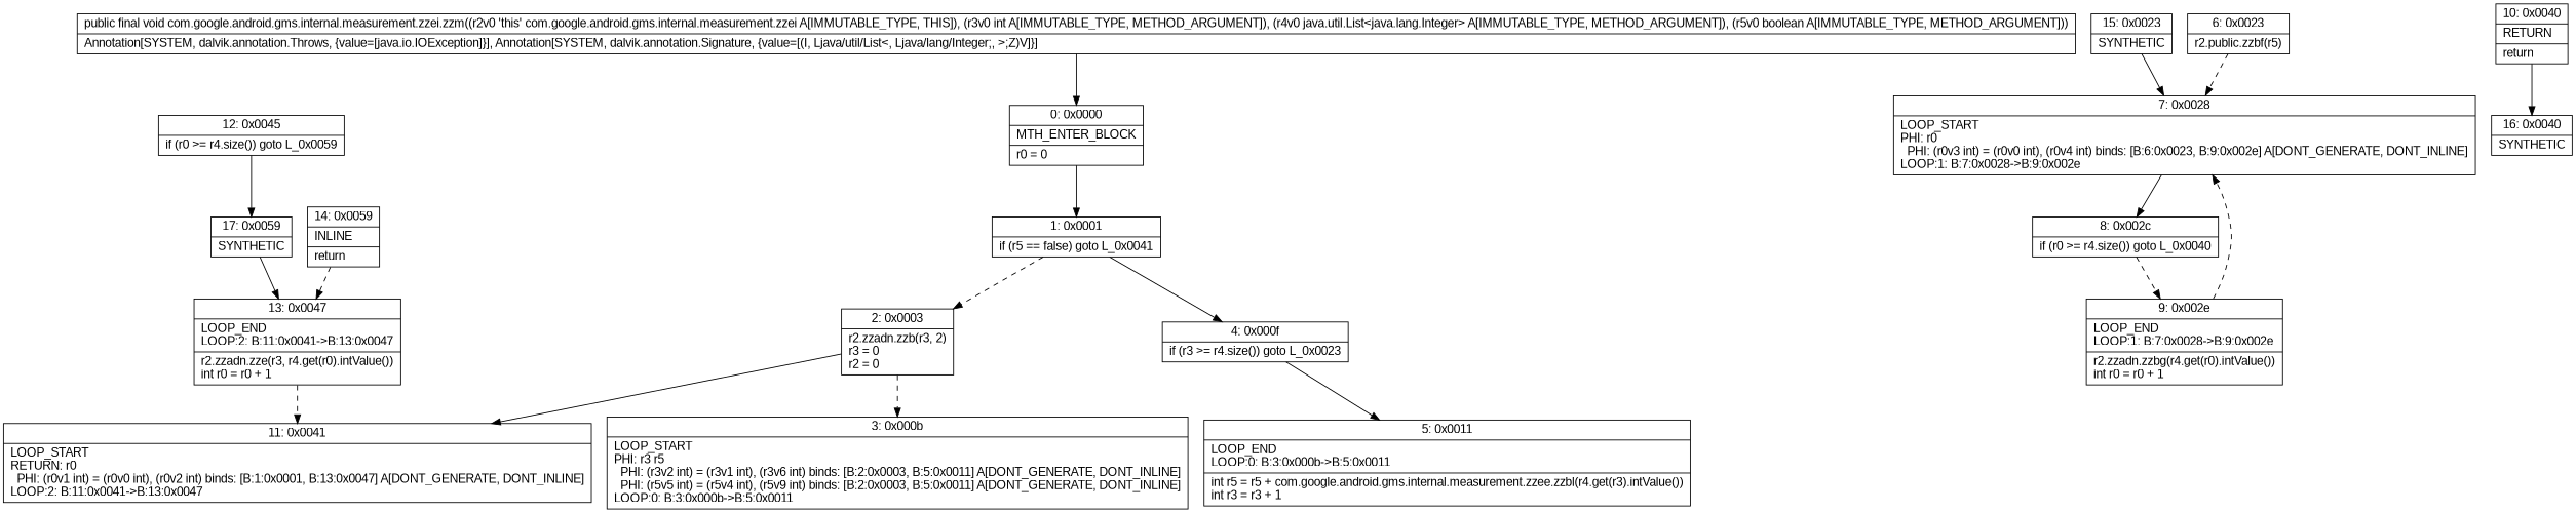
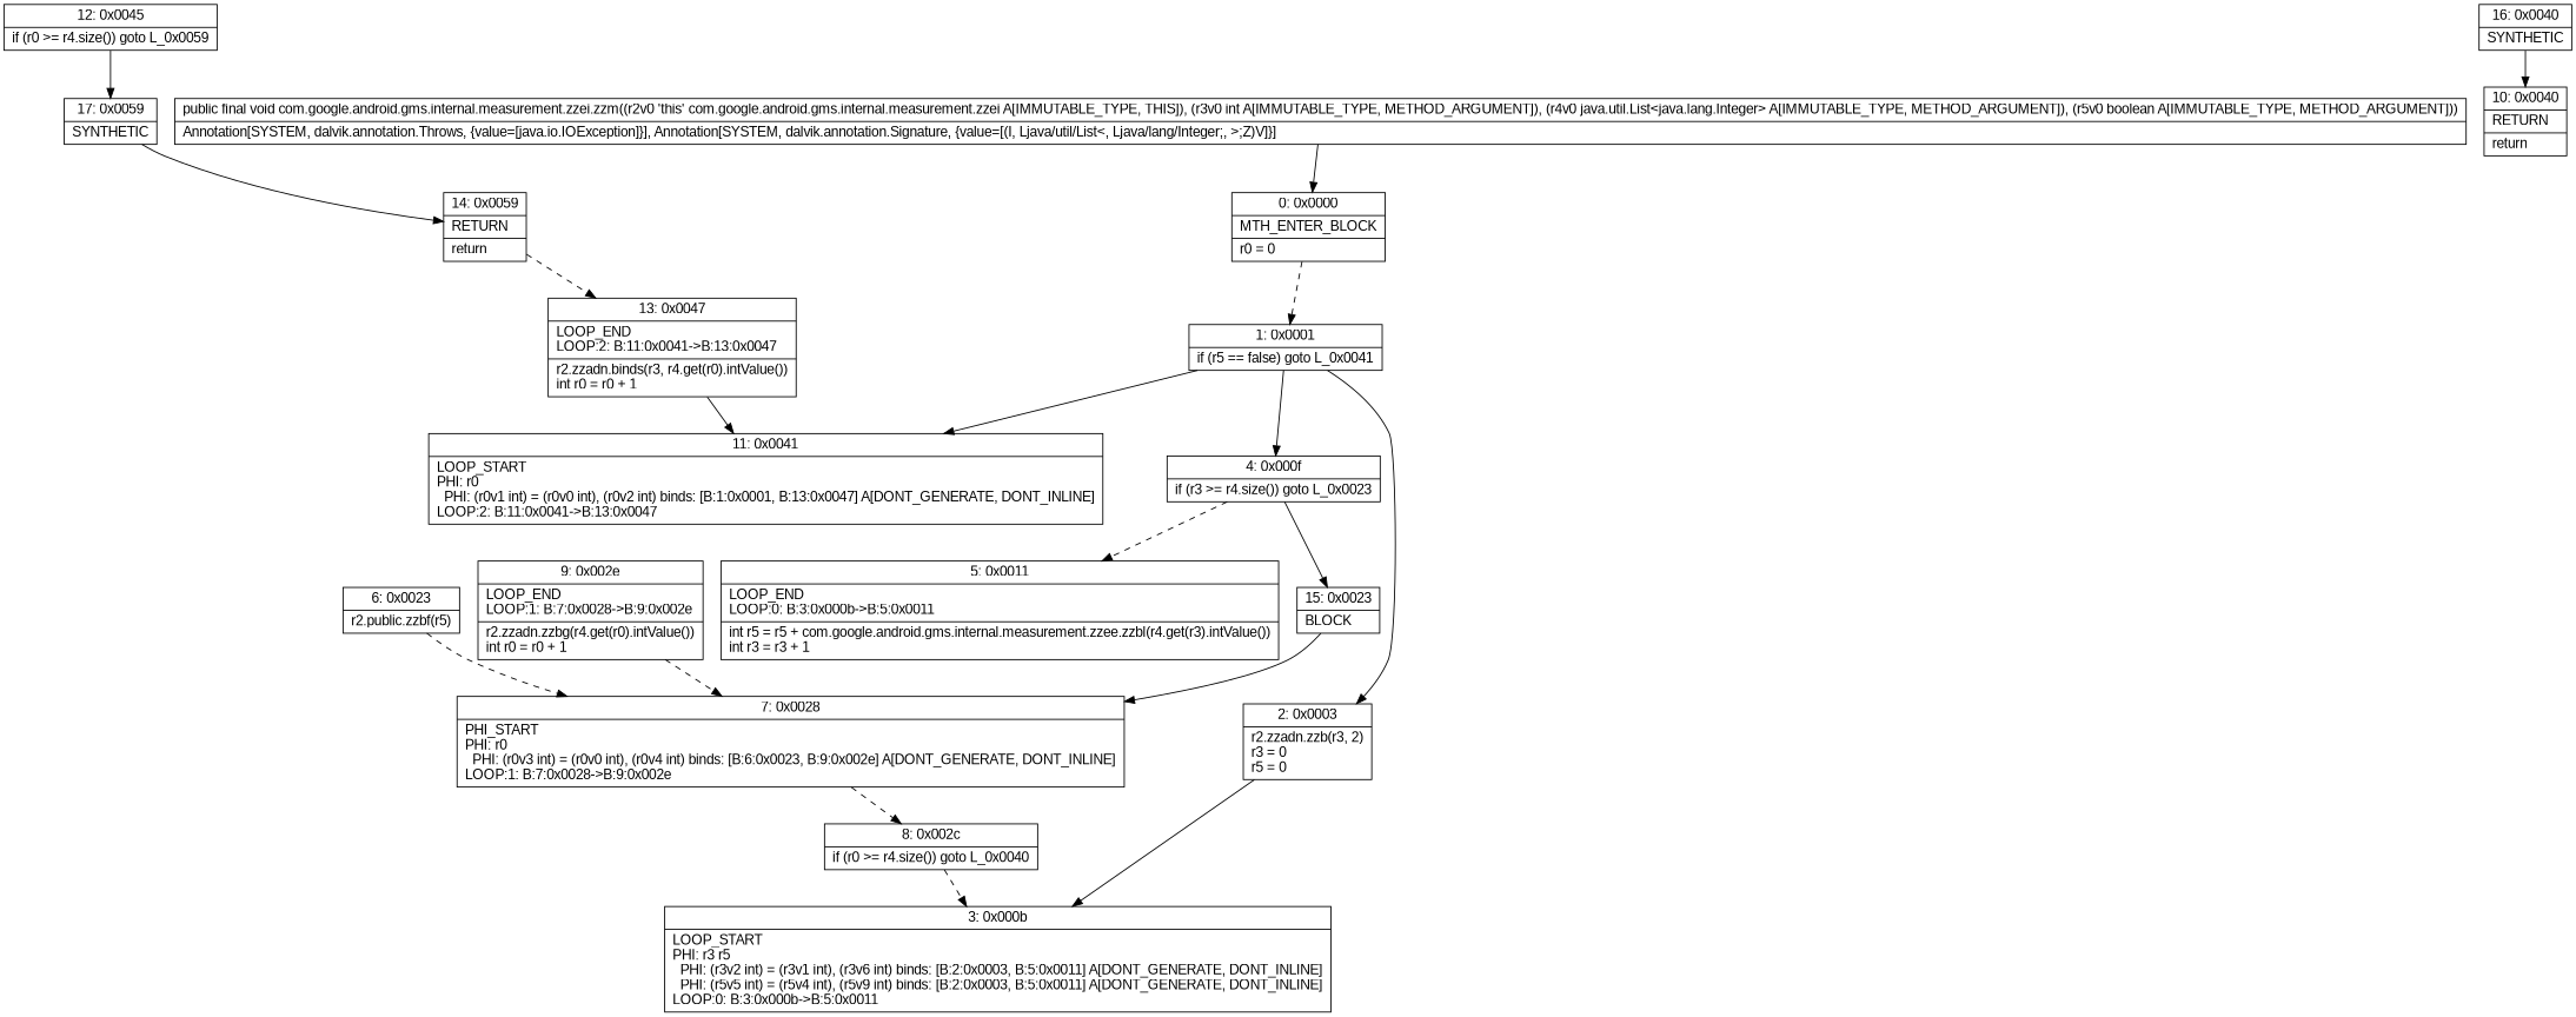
  digraph {
    fontname="Liberation Sans"
    node [fontname="Liberation Sans" shape=record]
    edge [fontname="Liberation Sans"]
    n1 [label="{0\:\ 0x0000|MTH_ENTER_BLOCK\l|r0 = 0\l}"]
    n2 [label="{1\:\ 0x0001|if (r5 == false) goto L_0x0041\l}"]
-   n3 [label="{2\:\ 0x0003|r2.zzadn.zzb(r3, 2)\lr3 = 0\lr2 = 0\l}"]
-   n4 [label="{11\:\ 0x0041|LOOP_START\lRETURN: r0 \l  PHI: (r0v1 int) = (r0v0 int), (r0v2 int) binds: [B:1:0x0001, B:13:0x0047] A[DONT_GENERATE, DONT_INLINE]\lLOOP:2: B:11:0x0041\-\>B:13:0x0047\l}"]
+   n3 [label="{2\:\ 0x0003|r2.zzadn.zzb(r3, 2)\lr3 = 0\lr5 = 0\l}"]
+   n4 [label="{11\:\ 0x0041|LOOP_START\lPHI: r0 \l  PHI: (r0v1 int) = (r0v0 int), (r0v2 int) binds: [B:1:0x0001, B:13:0x0047] A[DONT_GENERATE, DONT_INLINE]\lLOOP:2: B:11:0x0041\-\>B:13:0x0047\l}"]
    n5 [label="{4\:\ 0x000f|if (r3 \>= r4.size()) goto L_0x0023\l}"]
    n6 [label="{3\:\ 0x000b|LOOP_START\lPHI: r3 r5 \l  PHI: (r3v2 int) = (r3v1 int), (r3v6 int) binds: [B:2:0x0003, B:5:0x0011] A[DONT_GENERATE, DONT_INLINE]\l  PHI: (r5v5 int) = (r5v4 int), (r5v9 int) binds: [B:2:0x0003, B:5:0x0011] A[DONT_GENERATE, DONT_INLINE]\lLOOP:0: B:3:0x000b\-\>B:5:0x0011\l}"]
    n7 [label="{5\:\ 0x0011|LOOP_END\lLOOP:0: B:3:0x000b\-\>B:5:0x0011\l|int r5 = r5 + com.google.android.gms.internal.measurement.zzee.zzbl(r4.get(r3).intValue())\lint r3 = r3 + 1\l}"]
-   n8 [label="{15\:\ 0x0023|SYNTHETIC\l}"]
-   n9 [label="{7\:\ 0x0028|LOOP_START\lPHI: r0 \l  PHI: (r0v3 int) = (r0v0 int), (r0v4 int) binds: [B:6:0x0023, B:9:0x002e] A[DONT_GENERATE, DONT_INLINE]\lLOOP:1: B:7:0x0028\-\>B:9:0x002e\l}"]
+   n8 [label="{15\:\ 0x0023|BLOCK\l}"]
+   n9 [label="{7\:\ 0x0028|PHI_START\lPHI: r0 \l  PHI: (r0v3 int) = (r0v0 int), (r0v4 int) binds: [B:6:0x0023, B:9:0x002e] A[DONT_GENERATE, DONT_INLINE]\lLOOP:1: B:7:0x0028\-\>B:9:0x002e\l}"]
    n10 [label="{6\:\ 0x0023|r2.public.zzbf(r5)\l}"]
    n11 [label="{8\:\ 0x002c|if (r0 \>= r4.size()) goto L_0x0040\l}"]
    n12 [label="{9\:\ 0x002e|LOOP_END\lLOOP:1: B:7:0x0028\-\>B:9:0x002e\l|r2.zzadn.zzbg(r4.get(r0).intValue())\lint r0 = r0 + 1\l}"]
    n13 [label="{16\:\ 0x0040|SYNTHETIC\l}"]
    n14 [label="{10\:\ 0x0040|RETURN\l|return\l}"]
    n15 [label="{12\:\ 0x0045|if (r0 \>= r4.size()) goto L_0x0059\l}"]
    n16 [label="{17\:\ 0x0059|SYNTHETIC\l}"]
-   n17 [label="{13\:\ 0x0047|LOOP_END\lLOOP:2: B:11:0x0041\-\>B:13:0x0047\l|r2.zzadn.zze(r3, r4.get(r0).intValue())\lint r0 = r0 + 1\l}"]
-   n18 [label="{14\:\ 0x0059|INLINE\l|return\l}"]
+   n17 [label="{13\:\ 0x0047|LOOP_END\lLOOP:2: B:11:0x0041\-\>B:13:0x0047\l|r2.zzadn.binds(r3, r4.get(r0).intValue())\lint r0 = r0 + 1\l}"]
+   n18 [label="{14\:\ 0x0059|RETURN\l|return\l}"]
    n19 [label="{public final void com.google.android.gms.internal.measurement.zzei.zzm((r2v0 'this' com.google.android.gms.internal.measurement.zzei A[IMMUTABLE_TYPE, THIS]), (r3v0 int A[IMMUTABLE_TYPE, METHOD_ARGUMENT]), (r4v0 java.util.List\<java.lang.Integer\> A[IMMUTABLE_TYPE, METHOD_ARGUMENT]), (r5v0 boolean A[IMMUTABLE_TYPE, METHOD_ARGUMENT]))  | Annotation[SYSTEM, dalvik.annotation.Throws, \{value=[java.io.IOException]\}], Annotation[SYSTEM, dalvik.annotation.Signature, \{value=[(I, Ljava\/util\/List\<, Ljava\/lang\/Integer;, \>;Z)V]\}]\l}"]
-   n1 -> n2
-   n2 -> n3 [style=dashed]
-   n3 -> n4
+   n1 -> n2 [style=dashed]
+   n2 -> n3 [style=solid]
+   n2 -> n4
    n2 -> n5
-   n3 -> n6 [style=dashed]
-   n5 -> n7 [style=solid]
+   n3 -> n6
+   n5 -> n7 [style=dashed]
+   n5 -> n8
    n8 -> n9
-   n9 -> n11
+   n9 -> n11 [style=dashed]
    n10 -> n9 [style=dashed]
-   n11 -> n12 [style=dashed]
+   n11 -> n6 [style=dashed]
    n12 -> n9 [style=dashed]
-   n14 -> n13
+   n13 -> n14
    n15 -> n16
-   n16 -> n17
-   n17 -> n4 [style=dashed]
+   n16 -> n18
+   n17 -> n4
    n18 -> n17 [style=dashed]
    n19 -> n1
  }
